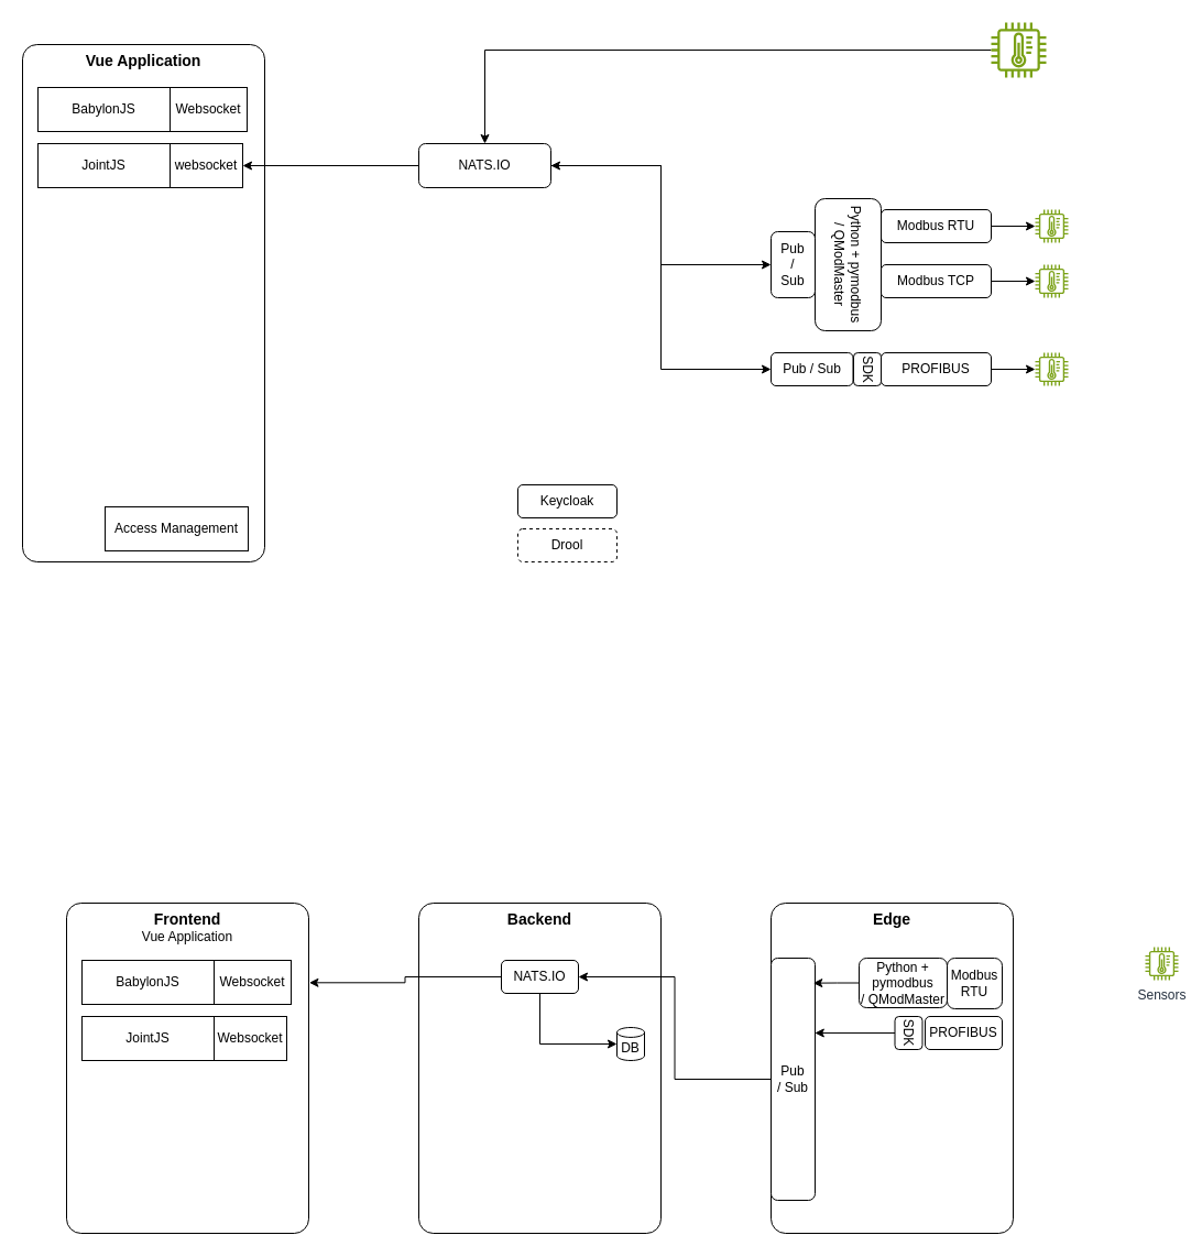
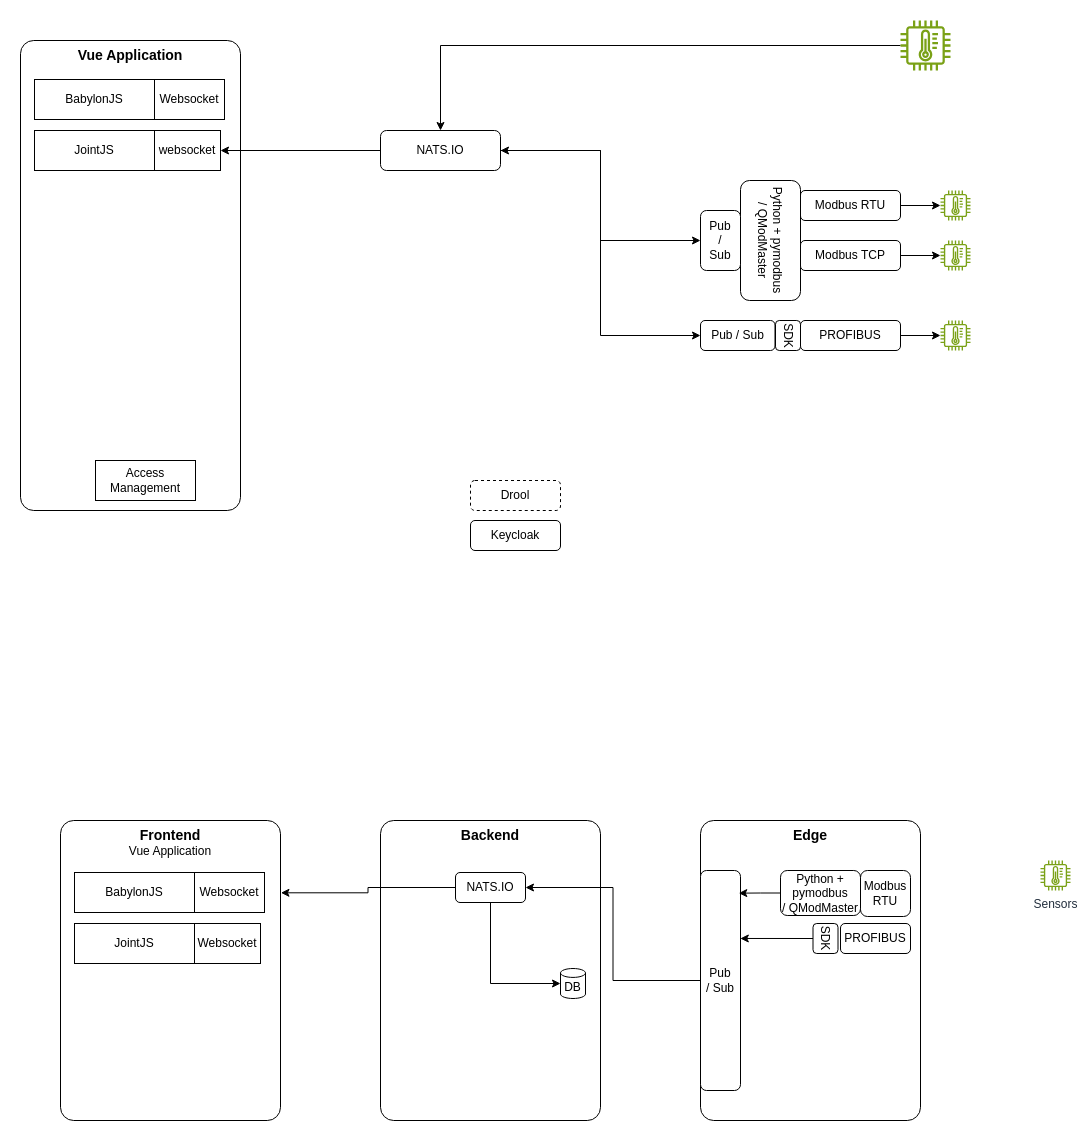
  <mxCell id="0" />
  <mxCell id="1" parent="0" />
  <mxCell id="2" value="&lt;font style=&quot;font-size: 14px;&quot;&gt;&lt;b&gt;Vue Application&lt;/b&gt;&lt;/font&gt;" style="rounded=1;whiteSpace=wrap;html=1;arcSize=6;verticalAlign=top;" parent="1" vertex="1"><mxGeometry x="20" y="40" width="220" height="470" as="geometry" /></mxCell>
  <mxCell id="3" value="BabylonJS" style="rounded=0;whiteSpace=wrap;html=1;" parent="1" vertex="1"><mxGeometry x="34" y="79" width="120" height="40" as="geometry" /></mxCell>
  <mxCell id="4" value="JointJS" style="rounded=0;whiteSpace=wrap;html=1;" parent="1" vertex="1"><mxGeometry x="34" y="130" width="120" height="40" as="geometry" /></mxCell>
  <mxCell id="5" value="websocket" style="rounded=0;whiteSpace=wrap;html=1;" parent="1" vertex="1"><mxGeometry x="154" y="130" width="66" height="40" as="geometry" /></mxCell>
  <mxCell id="6" value="Websocket" style="rounded=0;whiteSpace=wrap;html=1;" parent="1" vertex="1"><mxGeometry x="154" y="79" width="70" height="40" as="geometry" /></mxCell>
  <mxCell id="7" style="edgeStyle=orthogonalEdgeStyle;rounded=0;orthogonalLoop=1;jettySize=auto;html=1;entryX=1;entryY=0.5;entryDx=0;entryDy=0;" parent="1" source="10" target="5" edge="1"><mxGeometry relative="1" as="geometry" /></mxCell>
  <mxCell id="8" style="edgeStyle=orthogonalEdgeStyle;rounded=0;orthogonalLoop=1;jettySize=auto;html=1;entryX=0;entryY=0.5;entryDx=0;entryDy=0;startArrow=classic;startFill=1;" parent="1" source="10" target="18" edge="1"><mxGeometry relative="1" as="geometry" /></mxCell>
  <mxCell id="9" style="edgeStyle=orthogonalEdgeStyle;rounded=0;orthogonalLoop=1;jettySize=auto;html=1;entryX=0;entryY=0.5;entryDx=0;entryDy=0;" parent="1" source="10" target="24" edge="1"><mxGeometry relative="1" as="geometry" /></mxCell>
  <mxCell id="10" value="NATS.IO" style="rounded=1;whiteSpace=wrap;html=1;" parent="1" vertex="1"><mxGeometry x="380" y="130" width="120" height="40" as="geometry" /></mxCell>
  <mxCell id="11" style="edgeStyle=orthogonalEdgeStyle;rounded=0;orthogonalLoop=1;jettySize=auto;html=1;entryX=0.5;entryY=0;entryDx=0;entryDy=0;" parent="1" source="12" target="10" edge="1"><mxGeometry relative="1" as="geometry" /></mxCell>
  <mxCell id="12" value="" style="sketch=0;outlineConnect=0;fontColor=#232F3E;gradientColor=none;fillColor=#7AA116;strokeColor=none;dashed=0;verticalLabelPosition=bottom;verticalAlign=top;align=center;html=1;fontSize=12;fontStyle=0;aspect=fixed;pointerEvents=1;shape=mxgraph.aws4.iot_thing_temperature_sensor;" parent="1" vertex="1"><mxGeometry x="900" y="20" width="50" height="50" as="geometry" /></mxCell>
  <mxCell id="13" style="edgeStyle=orthogonalEdgeStyle;rounded=0;orthogonalLoop=1;jettySize=auto;html=1;" parent="1" source="14" target="19" edge="1"><mxGeometry relative="1" as="geometry" /></mxCell>
  <mxCell id="14" value="Modbus RTU" style="rounded=1;whiteSpace=wrap;html=1;" parent="1" vertex="1"><mxGeometry x="800" y="190" width="100" height="30" as="geometry" /></mxCell>
  <mxCell id="15" style="edgeStyle=orthogonalEdgeStyle;rounded=0;orthogonalLoop=1;jettySize=auto;html=1;" parent="1" source="16" target="25" edge="1"><mxGeometry relative="1" as="geometry" /></mxCell>
  <mxCell id="16" value="PROFIBUS" style="rounded=1;whiteSpace=wrap;html=1;" parent="1" vertex="1"><mxGeometry x="800" y="320" width="100" height="30" as="geometry" /></mxCell>
  <mxCell id="17" value="&lt;div&gt;Python + pymodbus&lt;/div&gt;&lt;div&gt;/ QModMaster&lt;/div&gt;" style="rounded=1;whiteSpace=wrap;html=1;rotation=90;" parent="1" vertex="1"><mxGeometry x="710" y="210" width="120" height="60" as="geometry" /></mxCell>
  <mxCell id="18" value="Pub&lt;div&gt;/&lt;/div&gt;&lt;div&gt;Sub&lt;/div&gt;" style="rounded=1;whiteSpace=wrap;html=1;" parent="1" vertex="1"><mxGeometry x="700" y="210" width="40" height="60" as="geometry" /></mxCell>
  <mxCell id="19" value="" style="sketch=0;outlineConnect=0;fontColor=#232F3E;gradientColor=none;fillColor=#7AA116;strokeColor=none;dashed=0;verticalLabelPosition=bottom;verticalAlign=top;align=center;html=1;fontSize=12;fontStyle=0;aspect=fixed;pointerEvents=1;shape=mxgraph.aws4.iot_thing_temperature_sensor;" parent="1" vertex="1"><mxGeometry x="940" y="190" width="30" height="30" as="geometry" /></mxCell>
  <mxCell id="20" value="" style="sketch=0;outlineConnect=0;fontColor=#232F3E;gradientColor=none;fillColor=#7AA116;strokeColor=none;dashed=0;verticalLabelPosition=bottom;verticalAlign=top;align=center;html=1;fontSize=12;fontStyle=0;aspect=fixed;pointerEvents=1;shape=mxgraph.aws4.iot_thing_temperature_sensor;" parent="1" vertex="1"><mxGeometry x="940" y="240" width="30" height="30" as="geometry" /></mxCell>
  <mxCell id="21" style="edgeStyle=orthogonalEdgeStyle;rounded=0;orthogonalLoop=1;jettySize=auto;html=1;" parent="1" source="22" target="20" edge="1"><mxGeometry relative="1" as="geometry" /></mxCell>
  <mxCell id="22" value="Modbus TCP" style="rounded=1;whiteSpace=wrap;html=1;" parent="1" vertex="1"><mxGeometry x="800" y="240" width="100" height="30" as="geometry" /></mxCell>
  <mxCell id="23" value="&lt;div&gt;SDK&lt;/div&gt;" style="rounded=1;whiteSpace=wrap;html=1;rotation=90;" parent="1" vertex="1"><mxGeometry x="772.5" y="322.5" width="30" height="25" as="geometry" /></mxCell>
  <mxCell id="24" value="Pub /&amp;nbsp;&lt;span style=&quot;background-color: transparent; color: light-dark(rgb(0, 0, 0), rgb(255, 255, 255));&quot;&gt;Sub&lt;/span&gt;" style="rounded=1;whiteSpace=wrap;html=1;" parent="1" vertex="1"><mxGeometry x="700" y="320" width="74.5" height="30" as="geometry" /></mxCell>
  <mxCell id="25" value="" style="sketch=0;outlineConnect=0;fontColor=#232F3E;gradientColor=none;fillColor=#7AA116;strokeColor=none;dashed=0;verticalLabelPosition=bottom;verticalAlign=top;align=center;html=1;fontSize=12;fontStyle=0;aspect=fixed;pointerEvents=1;shape=mxgraph.aws4.iot_thing_temperature_sensor;" parent="1" vertex="1"><mxGeometry x="940" y="320" width="30" height="30" as="geometry" /></mxCell>
  <mxCell id="26" value="&lt;font style=&quot;font-size: 14px;&quot;&gt;&lt;b&gt;Frontend&lt;/b&gt;&lt;/font&gt;&lt;div&gt;&lt;font style=&quot;font-size: 12px;&quot;&gt;Vue Application&lt;/font&gt;&lt;/div&gt;" style="rounded=1;whiteSpace=wrap;html=1;arcSize=6;verticalAlign=top;" parent="1" vertex="1"><mxGeometry x="60" y="820" width="220" height="300" as="geometry" /></mxCell>
  <mxCell id="27" value="BabylonJS" style="rounded=0;whiteSpace=wrap;html=1;" parent="1" vertex="1"><mxGeometry x="74" y="872" width="120" height="40" as="geometry" /></mxCell>
  <mxCell id="28" value="JointJS" style="rounded=0;whiteSpace=wrap;html=1;" parent="1" vertex="1"><mxGeometry x="74" y="923" width="120" height="40" as="geometry" /></mxCell>
  <mxCell id="29" value="Websocket" style="rounded=0;whiteSpace=wrap;html=1;" parent="1" vertex="1"><mxGeometry x="194" y="923" width="66" height="40" as="geometry" /></mxCell>
  <mxCell id="30" value="Websocket" style="rounded=0;whiteSpace=wrap;html=1;" parent="1" vertex="1"><mxGeometry x="194" y="872" width="70" height="40" as="geometry" /></mxCell>
  <mxCell id="31" value="&lt;font style=&quot;font-size: 14px;&quot;&gt;&lt;b&gt;Backend&lt;/b&gt;&lt;/font&gt;" style="rounded=1;whiteSpace=wrap;html=1;arcSize=6;verticalAlign=top;" parent="1" vertex="1"><mxGeometry x="380" y="820" width="220" height="300" as="geometry" /></mxCell>
  <mxCell id="32" value="&lt;font style=&quot;font-size: 14px;&quot;&gt;&lt;b&gt;Edge&lt;/b&gt;&lt;/font&gt;" style="rounded=1;whiteSpace=wrap;html=1;arcSize=6;verticalAlign=top;" parent="1" vertex="1"><mxGeometry x="700" y="820" width="220" height="300" as="geometry" /></mxCell>
  <mxCell id="33" value="Sensors" style="sketch=0;outlineConnect=0;fontColor=#232F3E;gradientColor=none;fillColor=#7AA116;strokeColor=none;dashed=0;verticalLabelPosition=bottom;verticalAlign=top;align=center;html=1;fontSize=12;fontStyle=0;aspect=fixed;pointerEvents=1;shape=mxgraph.aws4.iot_thing_temperature_sensor;" parent="1" vertex="1"><mxGeometry x="1040" y="860" width="30" height="30" as="geometry" /></mxCell>
  <mxCell id="34" value="Modbus RTU" style="rounded=1;whiteSpace=wrap;html=1;" parent="1" vertex="1"><mxGeometry x="860" y="870" width="50" height="46" as="geometry" /></mxCell>
  <mxCell id="35" value="PROFIBUS" style="rounded=1;whiteSpace=wrap;html=1;" parent="1" vertex="1"><mxGeometry x="840" y="923" width="70" height="30" as="geometry" /></mxCell>
  <mxCell id="36" value="&lt;div&gt;Python + pymodbus&lt;/div&gt;&lt;div&gt;/ QModMaster&lt;/div&gt;" style="rounded=1;whiteSpace=wrap;html=1;rotation=0;" parent="1" vertex="1"><mxGeometry x="780" y="870" width="80" height="45" as="geometry" /></mxCell>
  <mxCell id="37" value="&lt;div&gt;SDK&lt;/div&gt;" style="rounded=1;whiteSpace=wrap;html=1;rotation=90;" parent="1" vertex="1"><mxGeometry x="810" y="925.5" width="30" height="25" as="geometry" /></mxCell>
  <mxCell id="38" style="edgeStyle=orthogonalEdgeStyle;rounded=0;orthogonalLoop=1;jettySize=auto;html=1;" parent="1" source="39" target="40" edge="1"><mxGeometry relative="1" as="geometry" /></mxCell>
  <mxCell id="39" value="Pub /&amp;nbsp;&lt;span style=&quot;background-color: transparent; color: light-dark(rgb(0, 0, 0), rgb(255, 255, 255));&quot;&gt;Sub&lt;/span&gt;" style="rounded=1;whiteSpace=wrap;html=1;" parent="1" vertex="1"><mxGeometry x="700" y="870" width="40" height="220" as="geometry" /></mxCell>
  <mxCell id="40" value="NATS.IO" style="rounded=1;whiteSpace=wrap;html=1;" parent="1" vertex="1"><mxGeometry x="455" y="872" width="70" height="30" as="geometry" /></mxCell>
- <mxCell id="41" value="DB" style="shape=cylinder3;whiteSpace=wrap;html=1;boundedLbl=1;backgroundOutline=1;size=4.46;" parent="1" vertex="1"><mxGeometry x="560" y="933" width="25" height="30" as="geometry" /></mxCell>
+ <mxCell id="41" value="DB" style="shape=cylinder3;whiteSpace=wrap;html=1;boundedLbl=1;backgroundOutline=1;size=4.46;" parent="1" vertex="1"><mxGeometry x="560" y="968" width="25" height="30" as="geometry" /></mxCell>
  <mxCell id="42" style="edgeStyle=orthogonalEdgeStyle;rounded=0;orthogonalLoop=1;jettySize=auto;html=1;entryX=0.956;entryY=0.103;entryDx=0;entryDy=0;entryPerimeter=0;" parent="1" source="36" target="39" edge="1"><mxGeometry relative="1" as="geometry" /></mxCell>
  <mxCell id="43" style="edgeStyle=orthogonalEdgeStyle;rounded=0;orthogonalLoop=1;jettySize=auto;html=1;entryX=0.995;entryY=0.309;entryDx=0;entryDy=0;entryPerimeter=0;" parent="1" source="37" target="39" edge="1"><mxGeometry relative="1" as="geometry" /></mxCell>
  <mxCell id="44" style="edgeStyle=orthogonalEdgeStyle;rounded=0;orthogonalLoop=1;jettySize=auto;html=1;entryX=1.002;entryY=0.241;entryDx=0;entryDy=0;entryPerimeter=0;" parent="1" source="40" target="26" edge="1"><mxGeometry relative="1" as="geometry" /></mxCell>
  <mxCell id="45" style="edgeStyle=orthogonalEdgeStyle;rounded=0;orthogonalLoop=1;jettySize=auto;html=1;entryX=0;entryY=0.5;entryDx=0;entryDy=0;entryPerimeter=0;exitX=0.5;exitY=1;exitDx=0;exitDy=0;" parent="1" source="40" target="41" edge="1"><mxGeometry relative="1" as="geometry" /></mxCell>
- <mxCell id="46" value="Keycloak" style="rounded=1;whiteSpace=wrap;html=1;" vertex="1" parent="1"><mxGeometry x="470" y="440" width="90" height="30" as="geometry" /></mxCell>
+ <mxCell id="46" value="Keycloak" style="rounded=1;whiteSpace=wrap;html=1;" vertex="1" parent="1"><mxGeometry x="470" y="520" width="90" height="30" as="geometry" /></mxCell>
  <mxCell id="47" value="Drool" style="rounded=1;whiteSpace=wrap;html=1;dashed=1;" vertex="1" parent="1"><mxGeometry x="470" y="480" width="90" height="30" as="geometry" /></mxCell>
- <mxCell id="48" value="Access Management" style="rounded=0;whiteSpace=wrap;html=1;" vertex="1" parent="1"><mxGeometry x="95" y="460" width="130" height="40" as="geometry" /></mxCell>
+ <mxCell id="48" value="Access Management" style="rounded=0;whiteSpace=wrap;html=1;" vertex="1" parent="1"><mxGeometry x="95" y="460" width="100" height="40" as="geometry" /></mxCell>
